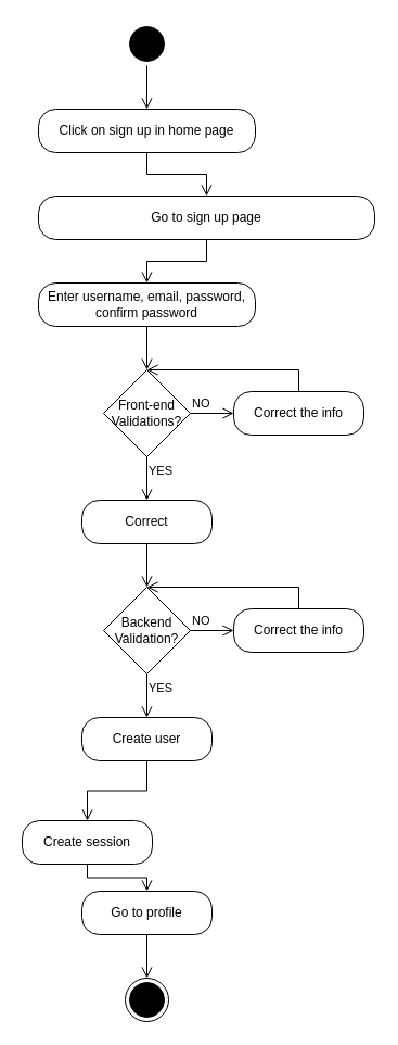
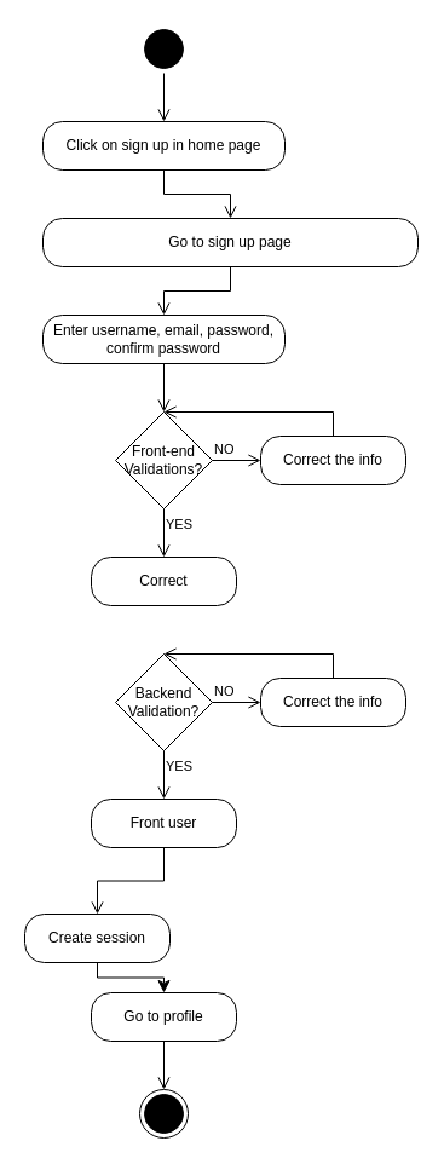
  <mxCell id="0" />
  <mxCell id="1" parent="0" />
  <mxCell id="2" value="" style="ellipse;html=1;shape=startState;fillColor=#000000;" parent="1" vertex="1"><mxGeometry x="115" y="20" width="40" height="40" as="geometry" /></mxCell>
  <mxCell id="3" value="" style="edgeStyle=orthogonalEdgeStyle;html=1;verticalAlign=bottom;endArrow=open;endSize=8;rounded=0;" parent="1" source="2" target="25" edge="1"><mxGeometry relative="1" as="geometry"><mxPoint x="95" y="220" as="targetPoint" /></mxGeometry></mxCell>
  <mxCell id="4" value="Enter username, email, password, confirm password" style="rounded=1;whiteSpace=wrap;html=1;arcSize=40;" parent="1" vertex="1"><mxGeometry y="260" width="200" height="40" as="geometry" x="35" /></mxCell>
  <mxCell id="5" value="" style="edgeStyle=orthogonalEdgeStyle;html=1;verticalAlign=bottom;endArrow=open;endSize=8;rounded=0;" parent="1" source="4" target="6" edge="1"><mxGeometry relative="1" as="geometry"><mxPoint x="95" y="340" as="targetPoint" /><mxPoint x="95" y="290" as="sourcePoint" /></mxGeometry></mxCell>
  <mxCell id="6" value="&lt;div&gt;&lt;font&gt;Front-end&lt;/font&gt;&lt;/div&gt;&lt;font&gt;Validations?&lt;/font&gt;" style="rhombus;whiteSpace=wrap;html=1;overflow=visible;strokeOpacity=100;verticalAlign=middle;spacing=2;horizontal=1;direction=west;rounded=0;shadow=0;" parent="1" vertex="1"><mxGeometry x="95" y="340" width="80" height="80" as="geometry" /></mxCell>
  <mxCell id="7" value="NO" style="edgeStyle=orthogonalEdgeStyle;html=1;align=left;verticalAlign=bottom;endArrow=open;endSize=8;rounded=0;" parent="1" source="6" target="12" edge="1"><mxGeometry x="-1" relative="1" as="geometry"><mxPoint x="275" y="430" as="targetPoint" /></mxGeometry></mxCell>
  <mxCell id="8" value="YES" style="edgeStyle=orthogonalEdgeStyle;html=1;align=left;verticalAlign=top;endArrow=open;endSize=8;rounded=0;" parent="1" source="6" target="9" edge="1"><mxGeometry x="-1" relative="1" as="geometry"><mxPoint x="95" y="570" as="targetPoint" /></mxGeometry></mxCell>
  <mxCell id="9" value="Correct" style="rounded=1;whiteSpace=wrap;html=1;arcSize=40;" parent="1" vertex="1"><mxGeometry x="75" y="460" width="120" height="40" as="geometry" /></mxCell>
- <mxCell id="10" value="" style="edgeStyle=orthogonalEdgeStyle;html=1;verticalAlign=bottom;endArrow=open;endSize=8;rounded=0;" parent="1" source="9" target="14" edge="1"><mxGeometry relative="1" as="geometry"><mxPoint x="95" y="540" as="targetPoint" /></mxGeometry></mxCell>
  <mxCell id="11" value="" style="ellipse;html=1;shape=endState;fillColor=#000000;strokeColor=#000000;direction=south;" parent="1" vertex="1"><mxGeometry x="115" y="900" width="40" height="40" as="geometry" /></mxCell>
  <mxCell id="12" value="Correct the info" style="rounded=1;whiteSpace=wrap;html=1;arcSize=40;" parent="1" vertex="1"><mxGeometry x="215" y="360" width="120" height="40" as="geometry" /></mxCell>
  <mxCell id="13" value="" style="edgeStyle=orthogonalEdgeStyle;html=1;align=left;verticalAlign=bottom;endArrow=open;endSize=8;rounded=0;" parent="1" source="12" target="6" edge="1"><mxGeometry x="-1" relative="1" as="geometry"><mxPoint x="275" y="280" as="targetPoint" /><mxPoint x="145" y="390" as="sourcePoint" /><Array as="points"><mxPoint x="275" y="340" /></Array><mxPoint as="offset" /></mxGeometry></mxCell>
  <mxCell id="14" value="Backend&lt;div&gt;Validation?&lt;/div&gt;" style="rhombus;whiteSpace=wrap;html=1;overflow=visible;strokeOpacity=100;" parent="1" vertex="1"><mxGeometry x="95" y="540" width="80" height="80" as="geometry" /></mxCell>
  <mxCell id="15" value="Correct the info" style="rounded=1;whiteSpace=wrap;html=1;arcSize=40;" parent="1" vertex="1"><mxGeometry x="215" y="560" width="120" height="40" as="geometry" /></mxCell>
  <mxCell id="16" value="NO" style="edgeStyle=orthogonalEdgeStyle;html=1;align=left;verticalAlign=bottom;endArrow=open;endSize=8;rounded=0;" parent="1" source="14" target="15" edge="1"><mxGeometry x="-1" relative="1" as="geometry"><mxPoint x="215" y="579.79" as="targetPoint" /><mxPoint x="135" y="579.79" as="sourcePoint" /></mxGeometry></mxCell>
  <mxCell id="17" value="" style="edgeStyle=orthogonalEdgeStyle;html=1;align=left;verticalAlign=bottom;endArrow=open;endSize=8;rounded=0;" parent="1" source="15" target="14" edge="1"><mxGeometry x="-1" relative="1" as="geometry"><mxPoint x="95" y="540" as="targetPoint" /><mxPoint x="275" y="560" as="sourcePoint" /><Array as="points"><mxPoint x="275" y="540" /></Array><mxPoint as="offset" /></mxGeometry></mxCell>
  <mxCell id="18" value="YES" style="edgeStyle=orthogonalEdgeStyle;html=1;align=left;verticalAlign=top;endArrow=open;endSize=8;rounded=0;" parent="1" source="14" target="19" edge="1"><mxGeometry x="-1" relative="1" as="geometry"><mxPoint x="95" y="770" as="targetPoint" /><mxPoint x="95" y="620" as="sourcePoint" /></mxGeometry></mxCell>
- <mxCell id="19" value="Create user" style="rounded=1;whiteSpace=wrap;html=1;arcSize=40;" parent="1" vertex="1"><mxGeometry x="75" y="660" width="120" height="40" as="geometry" /></mxCell>
+ <mxCell id="19" value="Front user" style="rounded=1;whiteSpace=wrap;html=1;arcSize=40;" parent="1" vertex="1"><mxGeometry x="75" y="660" width="120" height="40" as="geometry" /></mxCell>
  <mxCell id="20" value="" style="edgeStyle=orthogonalEdgeStyle;html=1;align=left;verticalAlign=top;endArrow=open;endSize=8;rounded=0;" parent="1" target="21" edge="1" source="19"><mxGeometry x="-1" relative="1" as="geometry"><mxPoint x="95" y="850" as="targetPoint" /><mxPoint x="95" y="700" as="sourcePoint" /></mxGeometry></mxCell>
  <mxCell id="21" value="Create session" style="rounded=1;whiteSpace=wrap;html=1;arcSize=40;" parent="1" vertex="1"><mxGeometry x="20" y="755" width="120" height="40" as="geometry" /></mxCell>
  <mxCell id="22" value="" style="edgeStyle=orthogonalEdgeStyle;html=1;align=left;verticalAlign=top;endArrow=open;endSize=8;rounded=0;" parent="1" source="23" target="11" edge="1"><mxGeometry x="-1" relative="1" as="geometry"><mxPoint x="94.79" y="900" as="targetPoint" /><mxPoint x="94.79" y="860" as="sourcePoint" /></mxGeometry></mxCell>
  <mxCell id="23" value="Go to profile" style="rounded=1;whiteSpace=wrap;html=1;arcSize=40;" parent="1" vertex="1"><mxGeometry x="75" y="820" width="120" height="40" as="geometry" /></mxCell>
- <mxCell id="24" value="" style="edgeStyle=orthogonalEdgeStyle;html=1;align=left;verticalAlign=top;endArrow=open;endSize=8;rounded=0;" parent="1" source="21" target="23" edge="1"><mxGeometry x="-1" relative="1" as="geometry"><mxPoint x="95" y="820" as="targetPoint" /><mxPoint x="95" y="780" as="sourcePoint" /></mxGeometry></mxCell>
+ <mxCell id="24" value="" style="edgeStyle=orthogonalEdgeStyle;html=1;align=left;verticalAlign=top;endArrow=classic;endSize=8;rounded=0;" parent="1" source="21" target="23" edge="1"><mxGeometry x="-1" relative="1" as="geometry"><mxPoint x="95" y="820" as="targetPoint" /><mxPoint x="95" y="780" as="sourcePoint" /></mxGeometry></mxCell>
  <mxCell id="25" value="Click on sign up in home page" style="rounded=1;whiteSpace=wrap;html=1;arcSize=40;" vertex="1" parent="1"><mxGeometry y="100" width="200" height="40" as="geometry" x="35" /></mxCell>
  <mxCell id="26" value="Go to sign up page" style="rounded=1;whiteSpace=wrap;html=1;arcSize=40;" vertex="1" parent="1"><mxGeometry x="35" y="180" width="310" height="40" as="geometry" /></mxCell>
  <mxCell id="27" value="" style="edgeStyle=orthogonalEdgeStyle;html=1;verticalAlign=bottom;endArrow=open;endSize=8;rounded=0;" edge="1" parent="1" source="25" target="26"><mxGeometry relative="1" as="geometry"><mxPoint x="205" y="150" as="targetPoint" /><mxPoint x="205" y="110" as="sourcePoint" /></mxGeometry></mxCell>
  <mxCell id="28" value="" style="edgeStyle=orthogonalEdgeStyle;html=1;verticalAlign=bottom;endArrow=open;endSize=8;rounded=0;" edge="1" parent="1" source="26" target="4"><mxGeometry relative="1" as="geometry"><mxPoint x="125" y="230" as="targetPoint" /><mxPoint x="125" y="190" as="sourcePoint" /></mxGeometry></mxCell>
